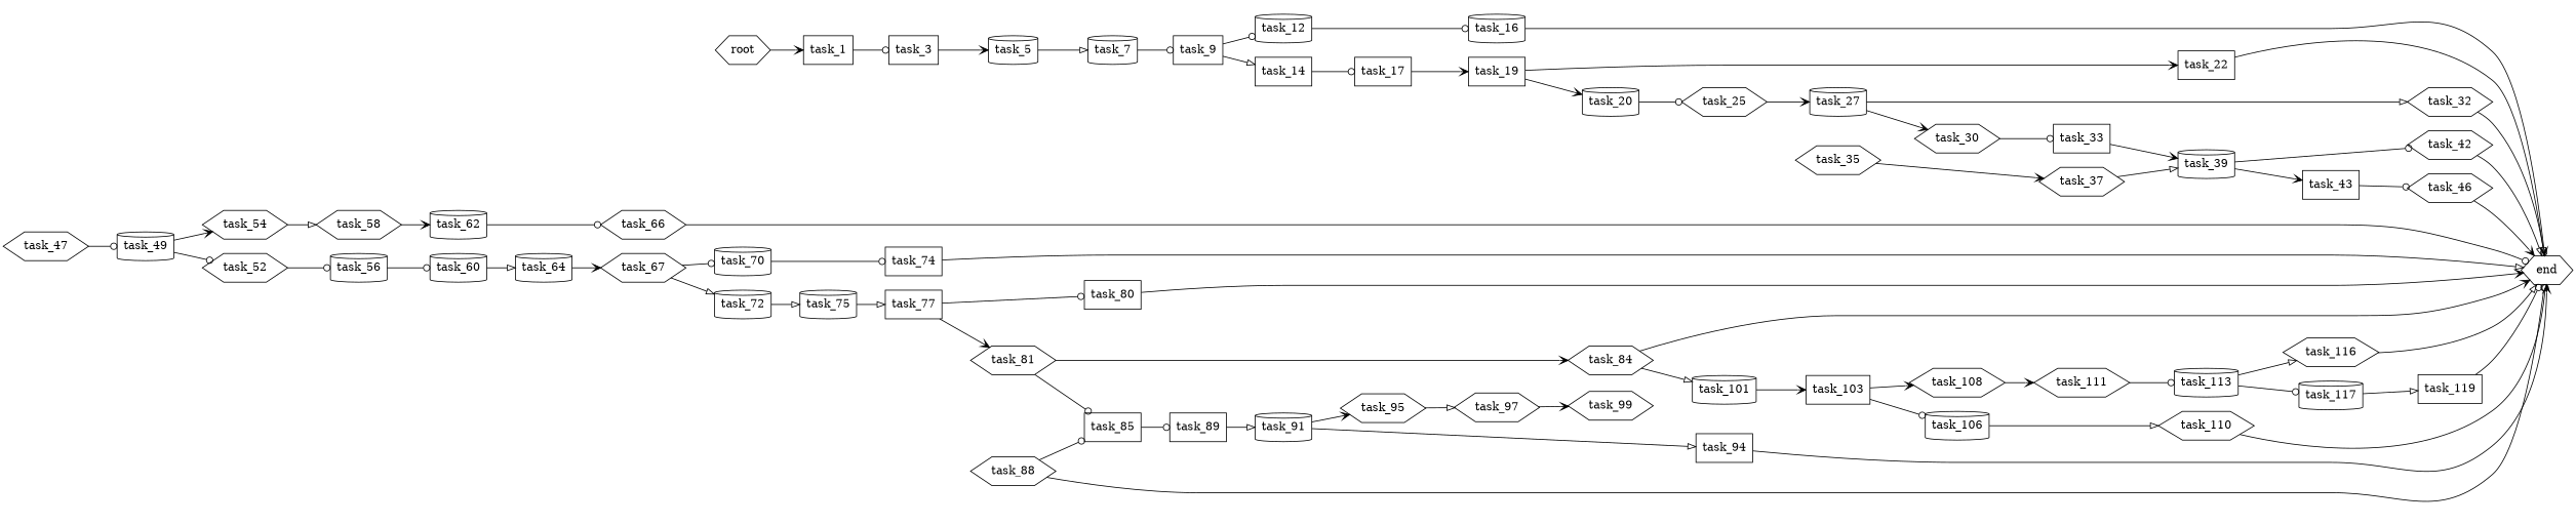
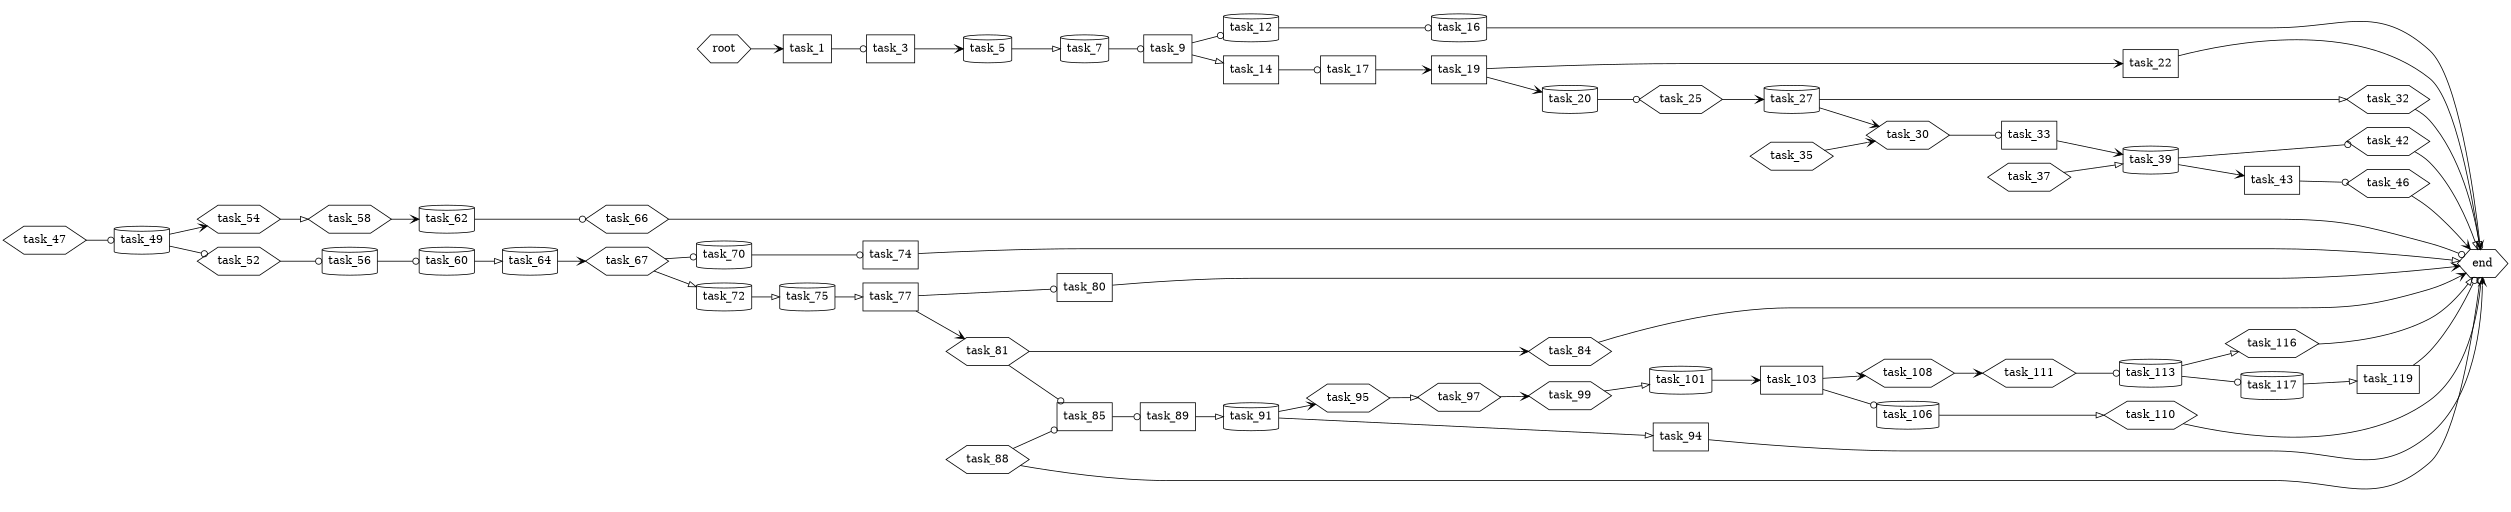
  digraph {
    rankdir=LR
    node [shape=hexagon]
    edge [arrowhead=odot]
    task_1 [shape=box]
    root
    task_3 [shape=box]
    task_5 [shape=cylinder]
    task_7 [shape=cylinder]
    task_9 [shape=box]
    task_12 [shape=cylinder]
    task_14 [shape=box]
    task_16 [shape=cylinder]
    task_17 [shape=box]
    end
    task_19 [shape=box]
    task_22 [shape=box]
    n14 [label=task_20 shape=cylinder]
    task_25
    task_27 [shape=cylinder]
    task_30
    task_32
    task_33 [shape=box]
    task_39 [shape=cylinder]
    task_35
    task_37
    task_42
    task_43 [shape=box]
    task_46
    task_49 [shape=cylinder]
    task_47
    task_52
    task_54
    task_56 [shape=cylinder]
    task_58
    task_60 [shape=cylinder]
    task_62 [shape=cylinder]
    task_64 [shape=cylinder]
    task_66
    task_67
    task_70 [shape=cylinder]
    task_72 [shape=cylinder]
    task_74 [shape=box]
    task_75 [shape=cylinder]
    task_77 [shape=box]
    task_80 [shape=box]
    task_81
    task_84
    task_85 [shape=box]
    task_89 [shape=box]
    task_88
    task_91 [shape=cylinder]
    task_94 [shape=box]
    task_95
    task_97
    task_99
    task_101 [shape=cylinder]
    task_103 [shape=box]
    task_106 [shape=cylinder]
    task_108
    task_110
    task_111
    task_113 [shape=cylinder]
    task_116
    task_117 [shape=cylinder]
    task_119 [shape=box]
    task_1 -> task_3
    root -> task_1 [arrowhead=vee]
    task_3 -> task_5 [arrowhead=vee]
    task_5 -> task_7 [arrowhead=onormal]
    task_7 -> task_9
    task_9 -> task_12
    task_9 -> task_14 [arrowhead=onormal]
    task_12 -> task_16
    task_14 -> task_17
    task_16 -> end [arrowhead=vee]
    task_17 -> task_19 [arrowhead=vee]
    task_19 -> task_22 [arrowhead=vee]
    task_19 -> n14 [arrowhead=vee]
    task_22 -> end
    n14 -> task_25
    task_25 -> task_27 [arrowhead=vee]
    task_27 -> task_30 [arrowhead=vee]
    task_27 -> task_32 [arrowhead=onormal]
    task_30 -> task_33
    task_32 -> end [arrowhead=onormal]
    task_33 -> task_39 [arrowhead=vee]
    task_39 -> task_42
    task_39 -> task_43 [arrowhead=vee]
-   task_35 -> task_37 [arrowhead=vee]
+   task_35 -> task_30 [arrowhead=vee]
    task_37 -> task_39 [arrowhead=onormal]
    task_42 -> end [arrowhead=onormal]
    task_43 -> task_46
    task_46 -> end [arrowhead=vee]
    task_49 -> task_52
    task_49 -> task_54 [arrowhead=vee]
    task_47 -> task_49
    task_52 -> task_56
    task_54 -> task_58 [arrowhead=onormal]
    task_56 -> task_60
    task_58 -> task_62 [arrowhead=vee]
    task_60 -> task_64 [arrowhead=onormal]
    task_62 -> task_66
    task_64 -> task_67 [arrowhead=vee]
    task_66 -> end
    task_67 -> task_70
    task_67 -> task_72 [arrowhead=onormal]
    task_70 -> task_74
    task_72 -> task_75 [arrowhead=onormal]
    task_74 -> end [arrowhead=onormal]
    task_75 -> task_77 [arrowhead=onormal]
    task_77 -> task_80
    task_77 -> task_81 [arrowhead=vee]
    task_80 -> end [arrowhead=vee]
    task_81 -> task_84 [arrowhead=vee]
    task_81 -> task_85
    task_84 -> end [arrowhead=vee]
    task_85 -> task_89
    task_89 -> task_91 [arrowhead=onormal]
    task_88 -> end
    task_88 -> task_85
    task_91 -> task_94 [arrowhead=onormal]
    task_91 -> task_95 [arrowhead=vee]
    task_94 -> end [arrowhead=vee]
    task_95 -> task_97 [arrowhead=onormal]
    task_97 -> task_99 [arrowhead=vee]
-   task_84 -> task_101 [arrowhead=onormal]
+   task_99 -> task_101 [arrowhead=onormal]
    task_101 -> task_103 [arrowhead=vee]
    task_103 -> task_106
    task_103 -> task_108 [arrowhead=vee]
    task_106 -> task_110 [arrowhead=onormal]
    task_108 -> task_111 [arrowhead=vee]
    task_110 -> end
    task_111 -> task_113
    task_113 -> task_116 [arrowhead=onormal]
    task_113 -> task_117
    task_116 -> end [arrowhead=onormal]
    task_117 -> task_119 [arrowhead=onormal]
    task_119 -> end
  }
